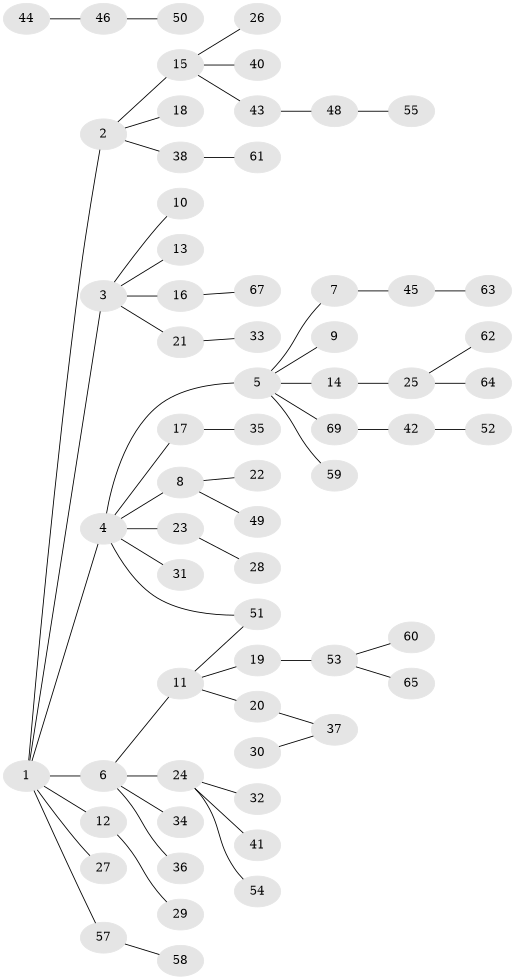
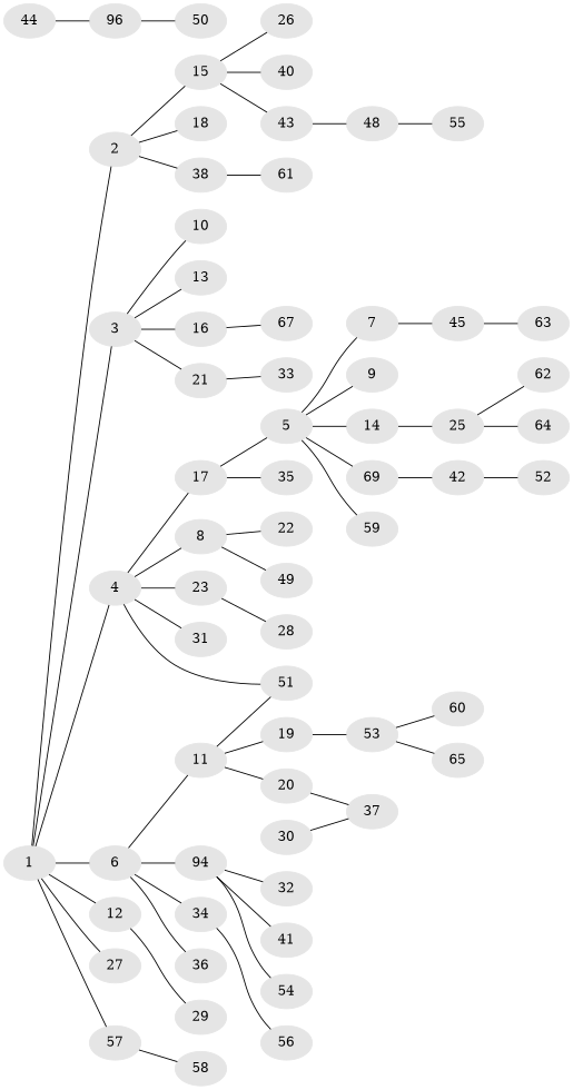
  graph {
    rankdir=LR
    node [color=gray90 style=filled]
    1
    2
    3
    4
    6
    12
    27
    57
    15
    18
    38
    10
    13
    16
    21
    5
    8
    17
    23
    31
    51
    11
-   24
+   24 [label=94]
    34
    36
    29
    58
    26
    40
    43
    61
    n32 [label=67]
    33
    7
    9
    14
    n37 [label=69]
    59
    22
    49
    35
    28
    45
    25
    42
    19
    20
    32
    41
    54
+   56
    63
    53
    37
    44
-   46
+   46 [label=96]
    62
    64
    48
    60
    65
    30
    52
    55
    50
    1 -- 2
    1 -- 3
    1 -- 4
    1 -- 6
    1 -- 12
    1 -- 27
    1 -- 57
    2 -- 15
    2 -- 18
    2 -- 38
    3 -- 10
    3 -- 13
    3 -- 16
    3 -- 21
-   4 -- 5
+   17 -- 5
    4 -- 8
    4 -- 17
    4 -- 23
    4 -- 31
    4 -- 51
    6 -- 11
    6 -- 24
    6 -- 34
    6 -- 36
    12 -- 29
    57 -- 58
    15 -- 26
    15 -- 40
    15 -- 43
    38 -- 61
    16 -- n32
    21 -- 33
    5 -- 7
    5 -- 9
    5 -- 14
    5 -- n37
    5 -- 59
    8 -- 22
    8 -- 49
    17 -- 35
    23 -- 28
    11 -- 51
    11 -- 19
    11 -- 20
    24 -- 32
    24 -- 41
    24 -- 54
+   34 -- 56
    43 -- 48
    7 -- 45
    14 -- 25
    n37 -- 42
    45 -- 63
    25 -- 62
    25 -- 64
    42 -- 52
    19 -- 53
    20 -- 37
    53 -- 60
    53 -- 65
    44 -- 46
    46 -- 50
    48 -- 55
    30 -- 37
  }
